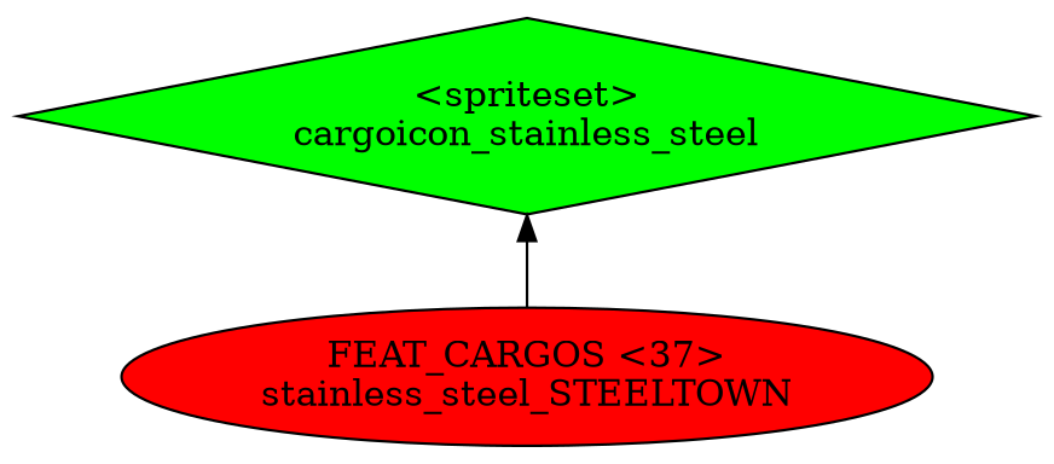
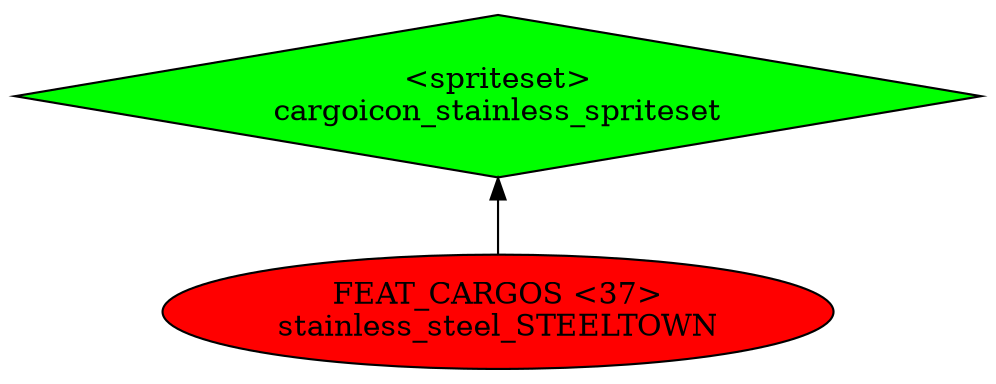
  digraph {
    rankdir=BT
    node [style=filled]
-   n1 [fillcolor=green label="<spriteset>\ncargoicon_stainless_steel" shape=diamond]
+   n1 [fillcolor=green label="<spriteset>\ncargoicon_stainless_spriteset" shape=diamond]
    n2 [fillcolor=red label="FEAT_CARGOS <37>\nstainless_steel_STEELTOWN" shape=ellipse]
    n2 -> n1 [style=solid]
  }
